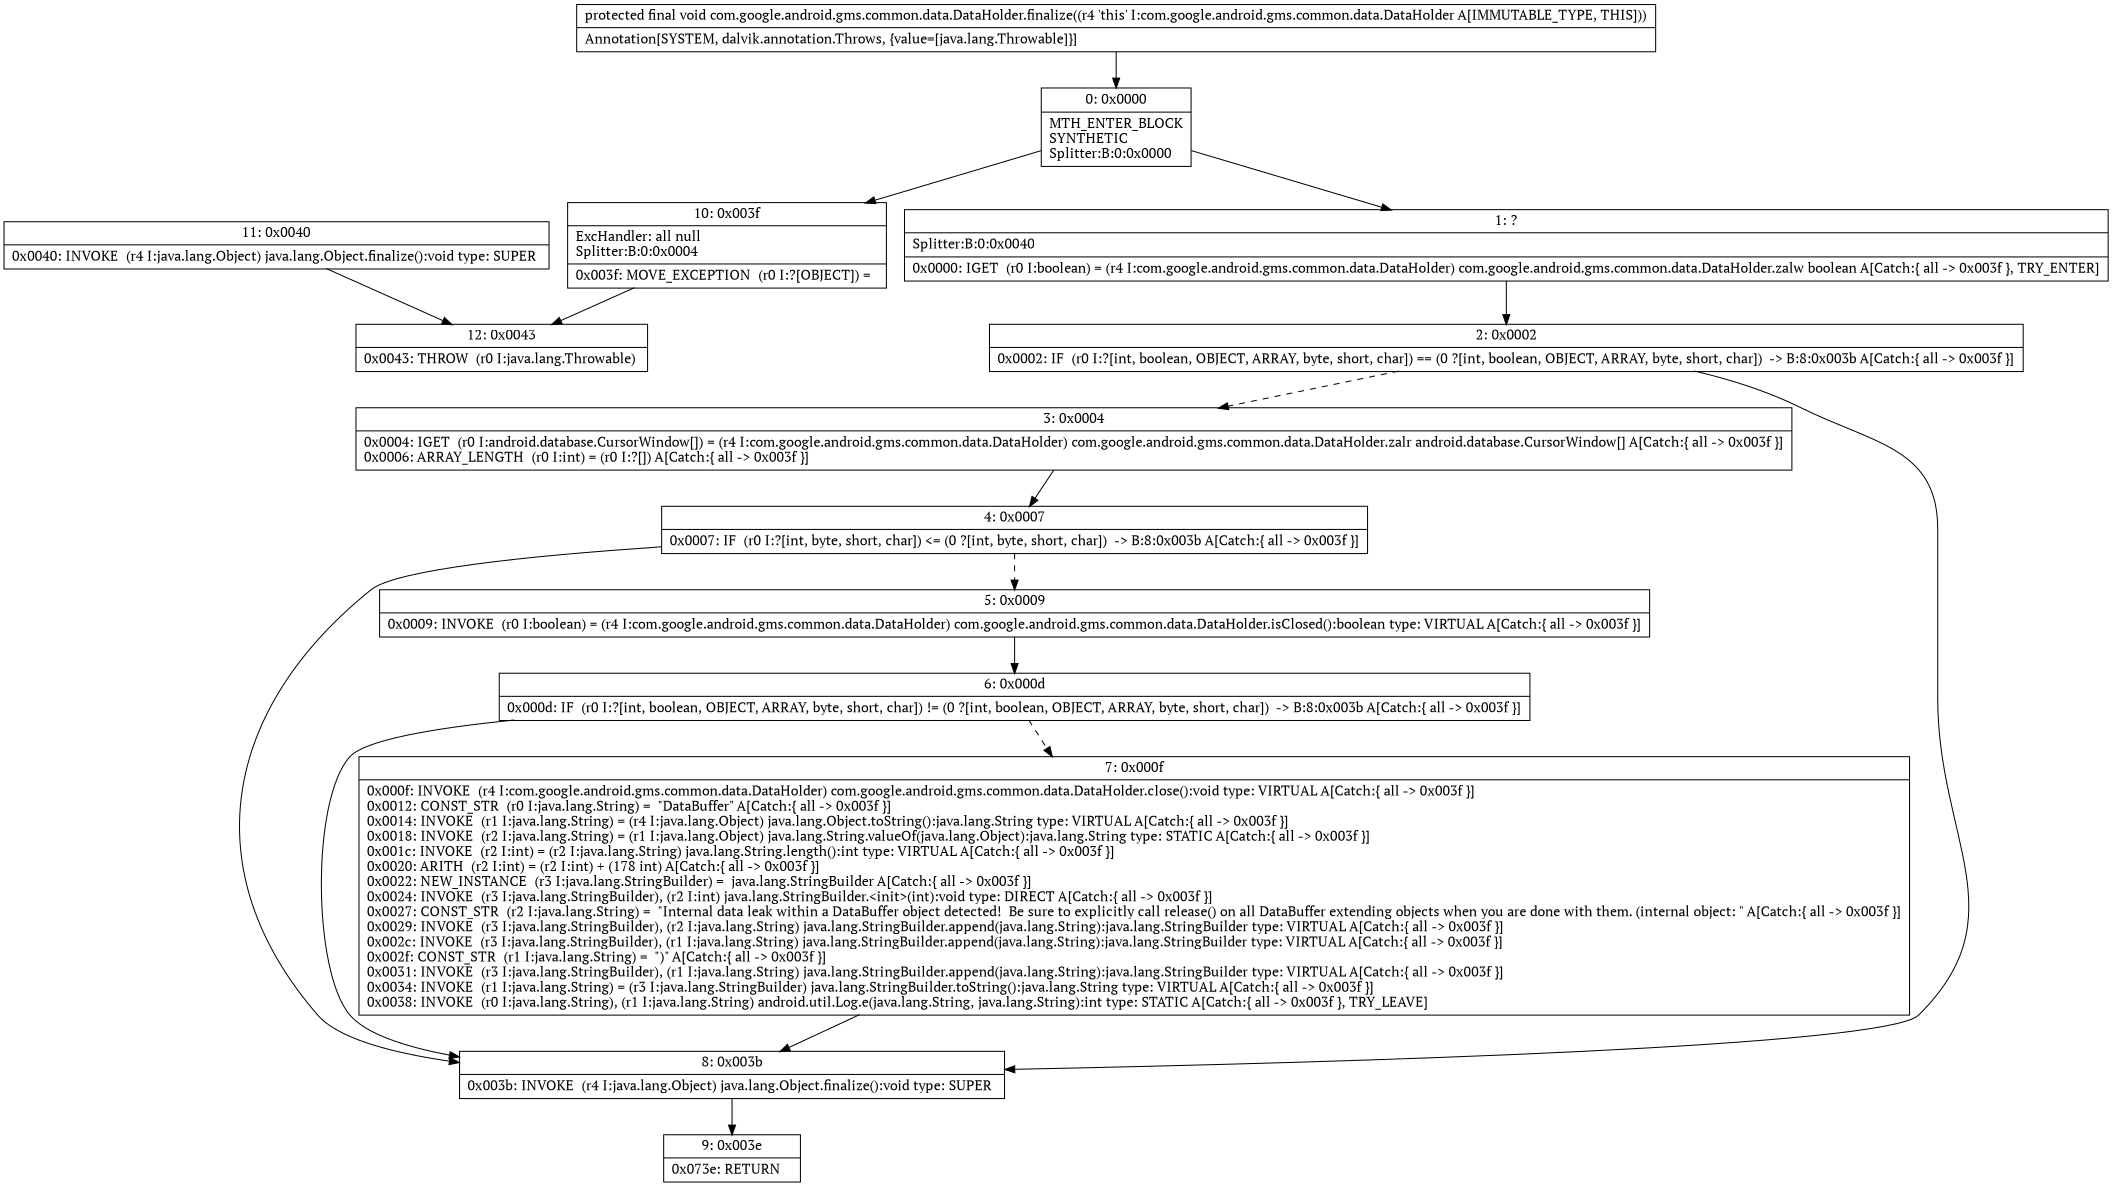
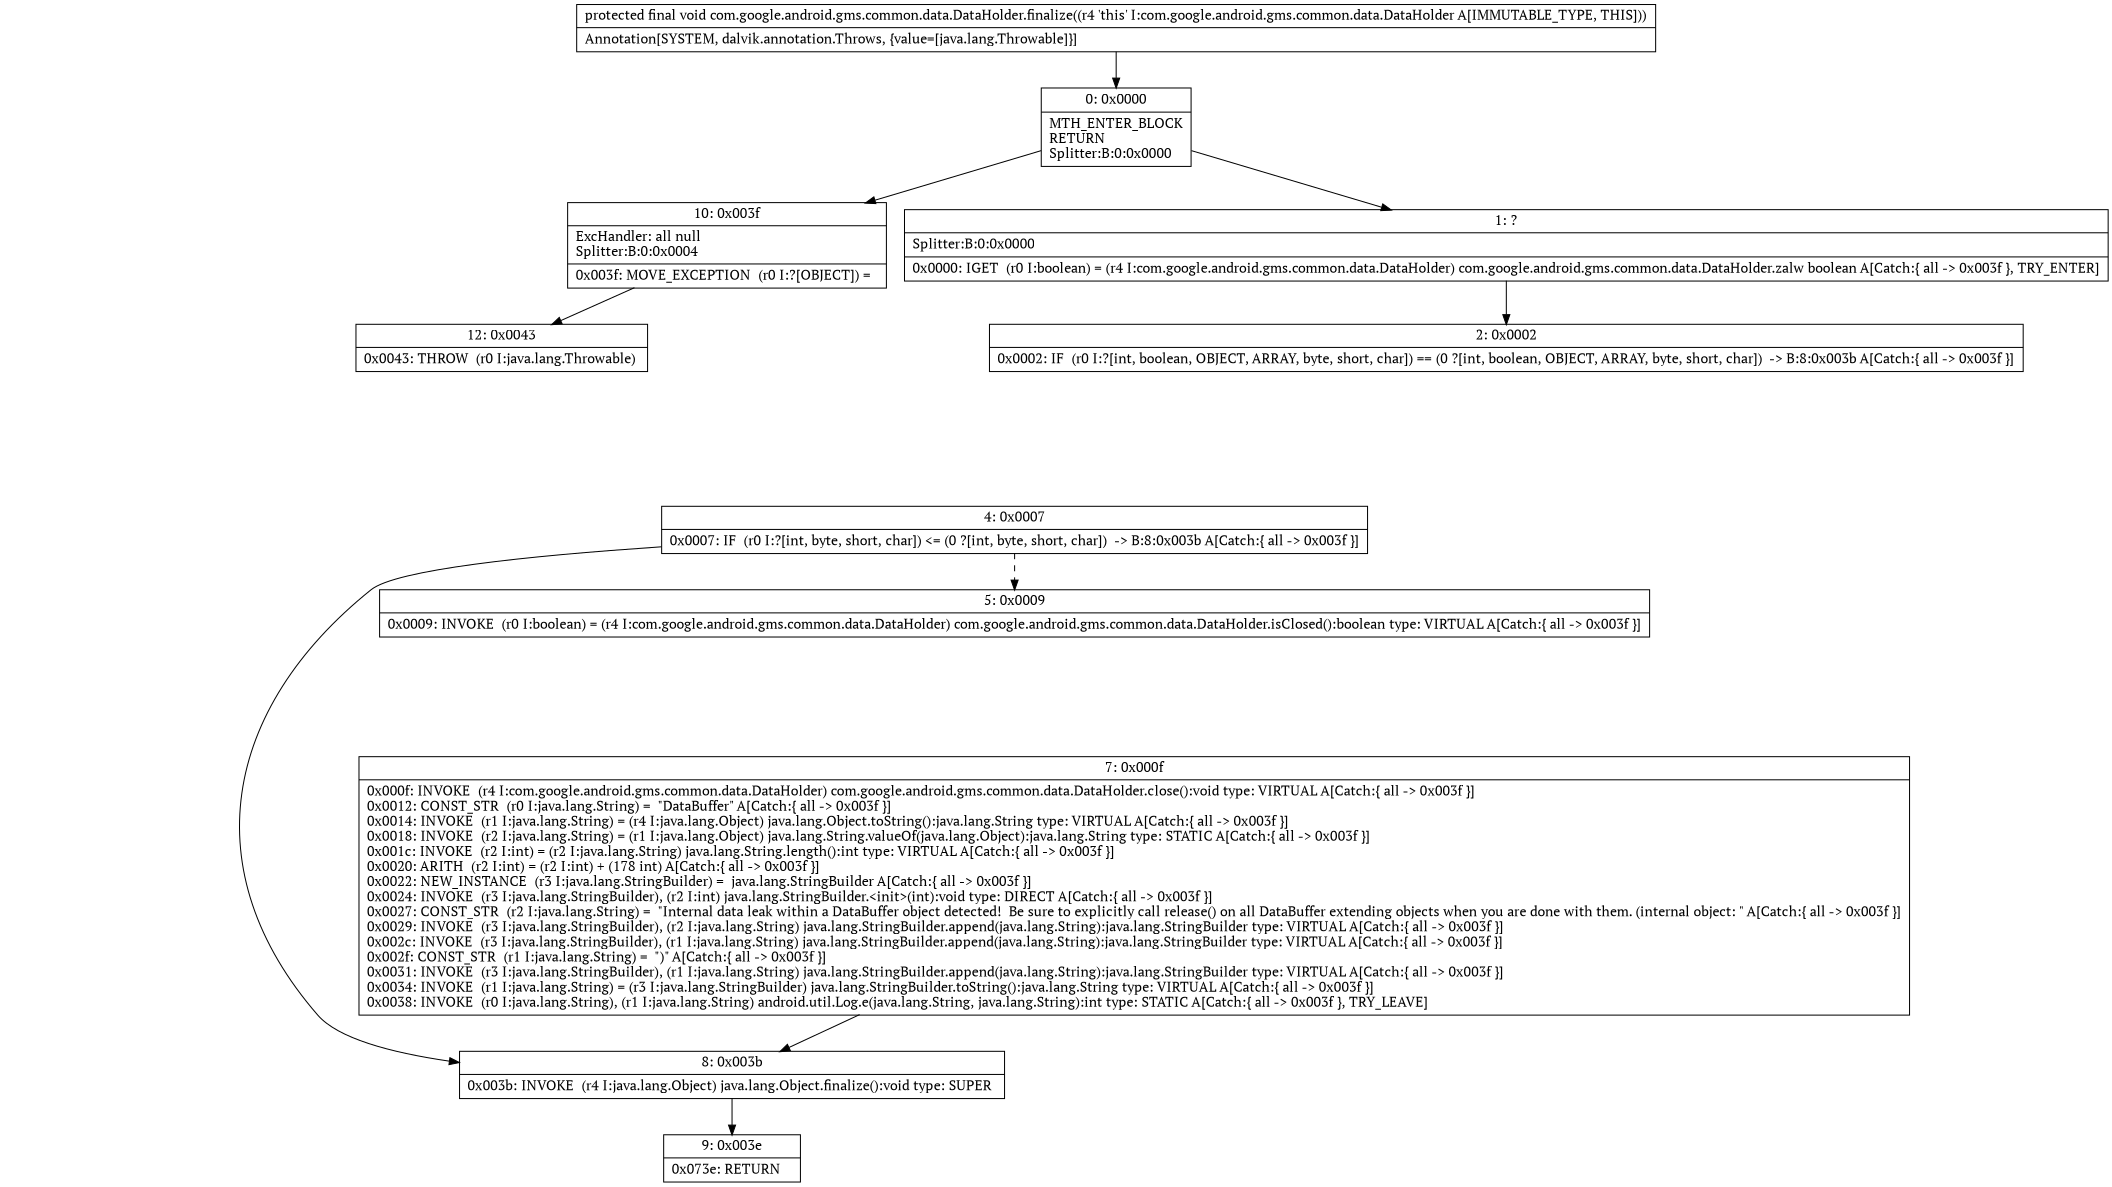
  digraph {
    fontname="PT Serif"
    node [fontname="PT Serif" shape=record]
    edge [fontname="PT Serif"]
-   n1 [label="{0\:\ 0x0000|MTH_ENTER_BLOCK\lSYNTHETIC\lSplitter:B:0:0x0000\l}"]
-   n2 [label="{1\:\ ?|Splitter:B:0:0x0040\l|0x0000: IGET  (r0 I:boolean) = (r4 I:com.google.android.gms.common.data.DataHolder) com.google.android.gms.common.data.DataHolder.zalw boolean A[Catch:\{ all \-\> 0x003f \}, TRY_ENTER]\l}"]
+   n1 [label="{0\:\ 0x0000|MTH_ENTER_BLOCK\lRETURN\lSplitter:B:0:0x0000\l}"]
+   n2 [label="{1\:\ ?|Splitter:B:0:0x0000\l|0x0000: IGET  (r0 I:boolean) = (r4 I:com.google.android.gms.common.data.DataHolder) com.google.android.gms.common.data.DataHolder.zalw boolean A[Catch:\{ all \-\> 0x003f \}, TRY_ENTER]\l}"]
    n3 [label="{10\:\ 0x003f|ExcHandler: all null\lSplitter:B:0:0x0004\l|0x003f: MOVE_EXCEPTION  (r0 I:?[OBJECT]) =  \l}"]
    n4 [label="{2\:\ 0x0002|0x0002: IF  (r0 I:?[int, boolean, OBJECT, ARRAY, byte, short, char]) == (0 ?[int, boolean, OBJECT, ARRAY, byte, short, char])  \-\> B:8:0x003b A[Catch:\{ all \-\> 0x003f \}]\l}"]
    n5 [label="{12\:\ 0x0043|0x0043: THROW  (r0 I:java.lang.Throwable) \l}"]
-   n6 [label="{3\:\ 0x0004|0x0004: IGET  (r0 I:android.database.CursorWindow[]) = (r4 I:com.google.android.gms.common.data.DataHolder) com.google.android.gms.common.data.DataHolder.zalr android.database.CursorWindow[] A[Catch:\{ all \-\> 0x003f \}]\l0x0006: ARRAY_LENGTH  (r0 I:int) = (r0 I:?[]) A[Catch:\{ all \-\> 0x003f \}]\l}"]
    n7 [label="{8\:\ 0x003b|0x003b: INVOKE  (r4 I:java.lang.Object) java.lang.Object.finalize():void type: SUPER \l}"]
    n8 [label="{4\:\ 0x0007|0x0007: IF  (r0 I:?[int, byte, short, char]) \<= (0 ?[int, byte, short, char])  \-\> B:8:0x003b A[Catch:\{ all \-\> 0x003f \}]\l}"]
    n9 [label="{9\:\ 0x003e|0x073e: RETURN   \l}"]
    n10 [label="{5\:\ 0x0009|0x0009: INVOKE  (r0 I:boolean) = (r4 I:com.google.android.gms.common.data.DataHolder) com.google.android.gms.common.data.DataHolder.isClosed():boolean type: VIRTUAL A[Catch:\{ all \-\> 0x003f \}]\l}"]
-   n11 [label="{6\:\ 0x000d|0x000d: IF  (r0 I:?[int, boolean, OBJECT, ARRAY, byte, short, char]) != (0 ?[int, boolean, OBJECT, ARRAY, byte, short, char])  \-\> B:8:0x003b A[Catch:\{ all \-\> 0x003f \}]\l}"]
    n12 [label="{7\:\ 0x000f|0x000f: INVOKE  (r4 I:com.google.android.gms.common.data.DataHolder) com.google.android.gms.common.data.DataHolder.close():void type: VIRTUAL A[Catch:\{ all \-\> 0x003f \}]\l0x0012: CONST_STR  (r0 I:java.lang.String) =  \"DataBuffer\" A[Catch:\{ all \-\> 0x003f \}]\l0x0014: INVOKE  (r1 I:java.lang.String) = (r4 I:java.lang.Object) java.lang.Object.toString():java.lang.String type: VIRTUAL A[Catch:\{ all \-\> 0x003f \}]\l0x0018: INVOKE  (r2 I:java.lang.String) = (r1 I:java.lang.Object) java.lang.String.valueOf(java.lang.Object):java.lang.String type: STATIC A[Catch:\{ all \-\> 0x003f \}]\l0x001c: INVOKE  (r2 I:int) = (r2 I:java.lang.String) java.lang.String.length():int type: VIRTUAL A[Catch:\{ all \-\> 0x003f \}]\l0x0020: ARITH  (r2 I:int) = (r2 I:int) + (178 int) A[Catch:\{ all \-\> 0x003f \}]\l0x0022: NEW_INSTANCE  (r3 I:java.lang.StringBuilder) =  java.lang.StringBuilder A[Catch:\{ all \-\> 0x003f \}]\l0x0024: INVOKE  (r3 I:java.lang.StringBuilder), (r2 I:int) java.lang.StringBuilder.\<init\>(int):void type: DIRECT A[Catch:\{ all \-\> 0x003f \}]\l0x0027: CONST_STR  (r2 I:java.lang.String) =  \"Internal data leak within a DataBuffer object detected!  Be sure to explicitly call release() on all DataBuffer extending objects when you are done with them. (internal object: \" A[Catch:\{ all \-\> 0x003f \}]\l0x0029: INVOKE  (r3 I:java.lang.StringBuilder), (r2 I:java.lang.String) java.lang.StringBuilder.append(java.lang.String):java.lang.StringBuilder type: VIRTUAL A[Catch:\{ all \-\> 0x003f \}]\l0x002c: INVOKE  (r3 I:java.lang.StringBuilder), (r1 I:java.lang.String) java.lang.StringBuilder.append(java.lang.String):java.lang.StringBuilder type: VIRTUAL A[Catch:\{ all \-\> 0x003f \}]\l0x002f: CONST_STR  (r1 I:java.lang.String) =  \")\" A[Catch:\{ all \-\> 0x003f \}]\l0x0031: INVOKE  (r3 I:java.lang.StringBuilder), (r1 I:java.lang.String) java.lang.StringBuilder.append(java.lang.String):java.lang.StringBuilder type: VIRTUAL A[Catch:\{ all \-\> 0x003f \}]\l0x0034: INVOKE  (r1 I:java.lang.String) = (r3 I:java.lang.StringBuilder) java.lang.StringBuilder.toString():java.lang.String type: VIRTUAL A[Catch:\{ all \-\> 0x003f \}]\l0x0038: INVOKE  (r0 I:java.lang.String), (r1 I:java.lang.String) android.util.Log.e(java.lang.String, java.lang.String):int type: STATIC A[Catch:\{ all \-\> 0x003f \}, TRY_LEAVE]\l}"]
-   n13 [label="{11\:\ 0x0040|0x0040: INVOKE  (r4 I:java.lang.Object) java.lang.Object.finalize():void type: SUPER \l}"]
    n14 [label="{protected final void com.google.android.gms.common.data.DataHolder.finalize((r4 'this' I:com.google.android.gms.common.data.DataHolder A[IMMUTABLE_TYPE, THIS]))  | Annotation[SYSTEM, dalvik.annotation.Throws, \{value=[java.lang.Throwable]\}]\l}"]
    n1 -> n2
    n1 -> n3
    n2 -> n4
    n3 -> n5
-   n4 -> n6 [style=dashed]
-   n4 -> n7
-   n6 -> n8
    n7 -> n9
    n8 -> n7
    n8 -> n10 [style=dashed]
-   n10 -> n11
-   n11 -> n7
-   n11 -> n12 [style=dashed]
    n12 -> n7
-   n13 -> n5
    n14 -> n1
  }
